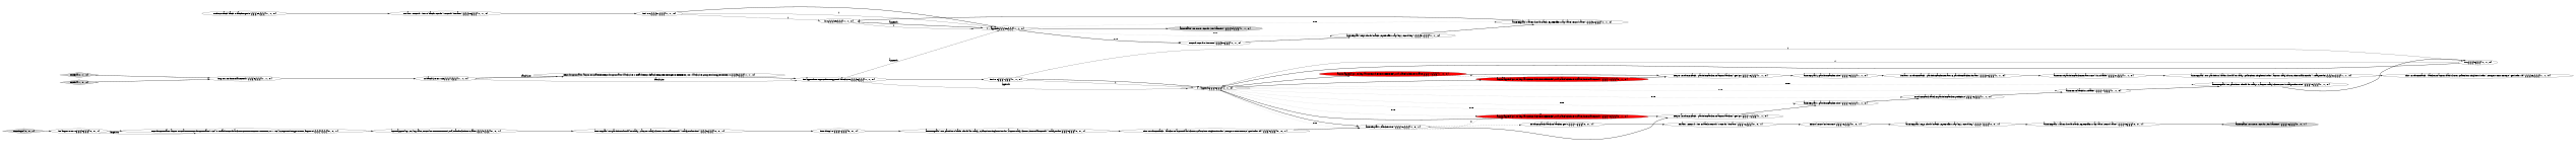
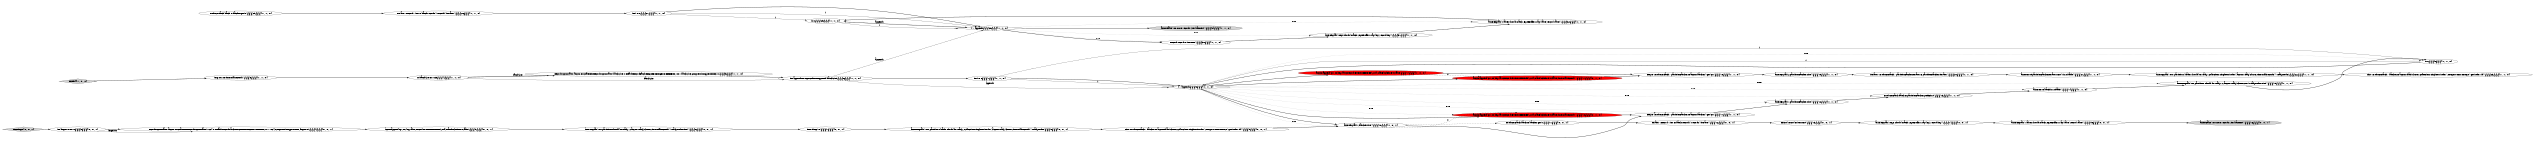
  digraph {
    rankdir=LR
    node [fillcolor=white shape=ellipse style=filled]
    edge [style=bold]
    n1 [label="Iterator<Record> iter = batch.records().records().iterator()@@@26@@@['1', '1', '0']"]
    n2 [label="int i = 0@@@27@@@['1', '1', '0']"]
    n3 [label="i++@@@29@@@['1', '1', '0']"]
    n4 [label="i < appends@@@28@@@['1', '1', '0']" shape=diamond]
    n5 [label="assertEquals(\"No partitions should be ready.\",0,accum.ready(cluster,now).readyNodes.size())@@@15@@@['1', '1', '0']"]
    n6 [label="i++@@@9@@@['1', '1', '0']"]
    n7 [label="i < appends@@@8@@@['1', '1', '0']" shape=diamond]
    n8 [fillcolor=lightgray label="testLinger['0', '0', '1']" shape=diamond]
    n9 [label="int lingerMs = 10@@@3@@@['0', '0', '1']"]
    n10 [label="RecordAccumulator accum = createTestRecordAccumulator(1024 + DefaultRecordBatch.RECORD_BATCH_OVERHEAD,10 * 1024,CompressionType.NONE,lingerMs)@@@4@@@['0', '0', '1']"]
    n11 [label="assertEquals(\"Values should match\",ByteBuffer.wrap(value),record.value())@@@32@@@['1', '1', '0']"]
    n12 [label="long now = time.milliseconds()@@@3@@@['1', '1', '0']"]
    n13 [label="int batchSize = 1025@@@4@@@['1', '1', '0']"]
    n14 [label="RecordAccumulator accum = createTestRecordAccumulator(batchSize + DefaultRecordBatch.RECORD_BATCH_OVERHEAD,10L * batchSize,CompressionType.NONE,10)@@@5@@@['1', '1', '0']"]
    n15 [label="int appends = expectedNumAppends(batchSize)@@@6@@@['1', '1', '0']"]
    n16 [fillcolor=lightgray label="assertFalse(\"No more records\",iter.hasNext())@@@16@@@['0', '0', '1']"]
    n17 [fillcolor=red label="accum.append(tp1,0L,key,value,Record.EMPTY_HEADERS,null,maxBlockTimeMs,false,time.milliseconds())@@@10@@@['0', '1', '0']"]
    n18 [label="Deque<ProducerBatch> partitionBatches = accum.batches().get(tp1)@@@11@@@['1', '1', '0']"]
    n19 [label="assertEquals(1,partitionBatches.size())@@@12@@@['1', '1', '0']"]
    n20 [label="assertTrue(partitionBatchesIterator.next().isWritable())@@@21@@@['1', '1', '0']"]
    n21 [label="assertEquals(\"Our partition's leader should be ready\",Collections.singleton(node1),accum.ready(cluster,time.milliseconds()).readyNodes)@@@22@@@['1', '1', '0']"]
    n22 [label="List<ProducerBatch> batches = accum.drain(cluster,Collections.singleton(node1),Integer.MAX_VALUE,0).get(node1.id())@@@23@@@['1', '1', '0']"]
    n23 [label="assertEquals(2,partitionBatches.size())@@@19@@@['1', '1', '0']"]
    n24 [label="Iterator<ProducerBatch> partitionBatchesIterator = partitionBatches.iterator()@@@20@@@['1', '1', '0']"]
    n25 [label="assertEquals(\"Keys should match\",ByteBuffer.wrap(key),record.key())@@@31@@@['1', '1', '0']"]
    n26 [fillcolor=lightgray label="assertFalse(\"No more records\",iter.hasNext())@@@34@@@['1', '1', '0']"]
    n27 [label="Record record = iter.next()@@@30@@@['1', '1', '0']"]
    n28 [label="assertEquals(\"Values should match\",ByteBuffer.wrap(value),record.value())@@@15@@@['0', '0', '1']"]
    n29 [label="accum.append(tp1,0L,key,value,Record.EMPTY_HEADERS,null,maxBlockTimeMs,false)@@@5@@@['0', '0', '1']"]
    n30 [label="assertEquals(\"No partitions should be ready\",0,accum.ready(cluster,time.milliseconds()).readyNodes.size())@@@6@@@['0', '0', '1']"]
    n31 [label="Iterator<Record> iter = batch.records().records().iterator()@@@12@@@['0', '0', '1']"]
    n32 [label="Record record = iter.next()@@@13@@@['0', '0', '1']"]
    n33 [label="assertEquals(\"Keys should match\",ByteBuffer.wrap(key),record.key())@@@14@@@['0', '0', '1']"]
    n34 [label="Deque<ProducerBatch> partitionBatches = accum.batches().get(tp1)@@@18@@@['1', '1', '0']"]
    n35 [label="assertTrue(batch.isWritable())@@@14@@@['1', '1', '0']"]
    n36 [label="assertEquals(\"Our partition's leader should be ready\",Collections.singleton(node1),accum.ready(cluster,time.milliseconds()).readyNodes)@@@8@@@['0', '0', '1']"]
    n37 [label="List<ProducerBatch> batches = accum.drain(cluster,Collections.singleton(node1),Integer.MAX_VALUE,0).get(node1.id())@@@9@@@['0', '0', '1']"]
    n38 [label="assertEquals(1,batches.size())@@@10@@@['1', '0', '1']"]
    n39 [label="time.sleep(10)@@@7@@@['0', '0', '1']"]
    n40 [fillcolor=red label="accum.append(tp1,0L,key,value,Record.EMPTY_HEADERS,null,maxBlockTimeMs,false,time.milliseconds())@@@17@@@['0', '1', '0']"]
    n41 [fillcolor=red label="accum.append(tp1,0L,key,value,Record.EMPTY_HEADERS,null,maxBlockTimeMs,false)@@@17@@@['1', '0', '0']"]
    n42 [label="ProducerBatch batch = partitionBatches.peekFirst()@@@13@@@['1', '1', '0']"]
    n43 [label="int i = 0@@@7@@@['1', '1', '0']"]
    n44 [label="ProducerBatch batch = batches.get(0)@@@11@@@['0', '0', '1']"]
    n45 [label="ProducerBatch batch = batches.get(0)@@@25@@@['1', '1', '0']"]
-   n46 [fillcolor=lightgray label="testFull['0', '1', '0']" shape=diamond]
    n47 [fillcolor=lightgray label="testFull['1', '0', '0']" shape=diamond]
    n1 -> n2
    n2 -> n3 [label=i style=solid]
    n2 -> n4
    n2 -> n4 [label=i style=solid]
    n3 -> n4
    n3 -> n4 [label=i style=solid]
    n4 -> n3 [label=appends style=dotted]
    n4 -> n11 [label=true style=dotted]
    n4 -> n25 [label=true style=dotted]
    n4 -> n26
    n4 -> n27 [label=true style=dotted]
    n4 -> n27
    n5 -> n6
    n6 -> n7 [label=i style=solid]
    n6 -> n7
    n7 -> n5 [label=true style=dotted]
+   n7 -> n6 [label=true style=dotted]
    n7 -> n17 [label=true style=dotted]
    n7 -> n17
    n7 -> n18 [label=true style=dotted]
    n7 -> n19 [label=true style=dotted]
    n7 -> n35 [label=true style=dotted]
    n7 -> n38
    n7 -> n38 [label=true style=dotted]
    n7 -> n40
    n7 -> n41
    n7 -> n42 [label=true style=dotted]
    n8 -> n9
    n9 -> n10
    n9 -> n10 [label=lingerMs style=solid]
    n10 -> n29
    n11 -> n3
    n12 -> n13
    n13 -> n14 [label=batchSize style=solid]
    n13 -> n14
    n13 -> n15 [label=batchSize style=solid]
    n14 -> n15
    n15 -> n4 [label=appends style=solid]
    n15 -> n7 [label=appends style=solid]
    n15 -> n43
    n17 -> n18
    n18 -> n19
    n19 -> n42
    n20 -> n21
    n21 -> n22
    n23 -> n24
    n24 -> n20
    n25 -> n11
    n27 -> n25
    n28 -> n16
    n29 -> n30
    n30 -> n39
    n31 -> n32
    n32 -> n33
    n33 -> n28
    n34 -> n23
    n35 -> n5
    n36 -> n37
    n37 -> n38
    n38 -> n17 [label=0 style=dashed]
    n38 -> n18
    n38 -> n44 [style=dashed]
    n39 -> n36
    n40 -> n34
    n41 -> n34
    n41 -> n40 [label=0 style=dashed]
    n42 -> n35
    n43 -> n6 [label=i style=solid]
    n43 -> n7 [label=i style=solid]
    n43 -> n7
    n44 -> n31
    n45 -> n1
-   n46 -> n12
    n47 -> n12
  }
